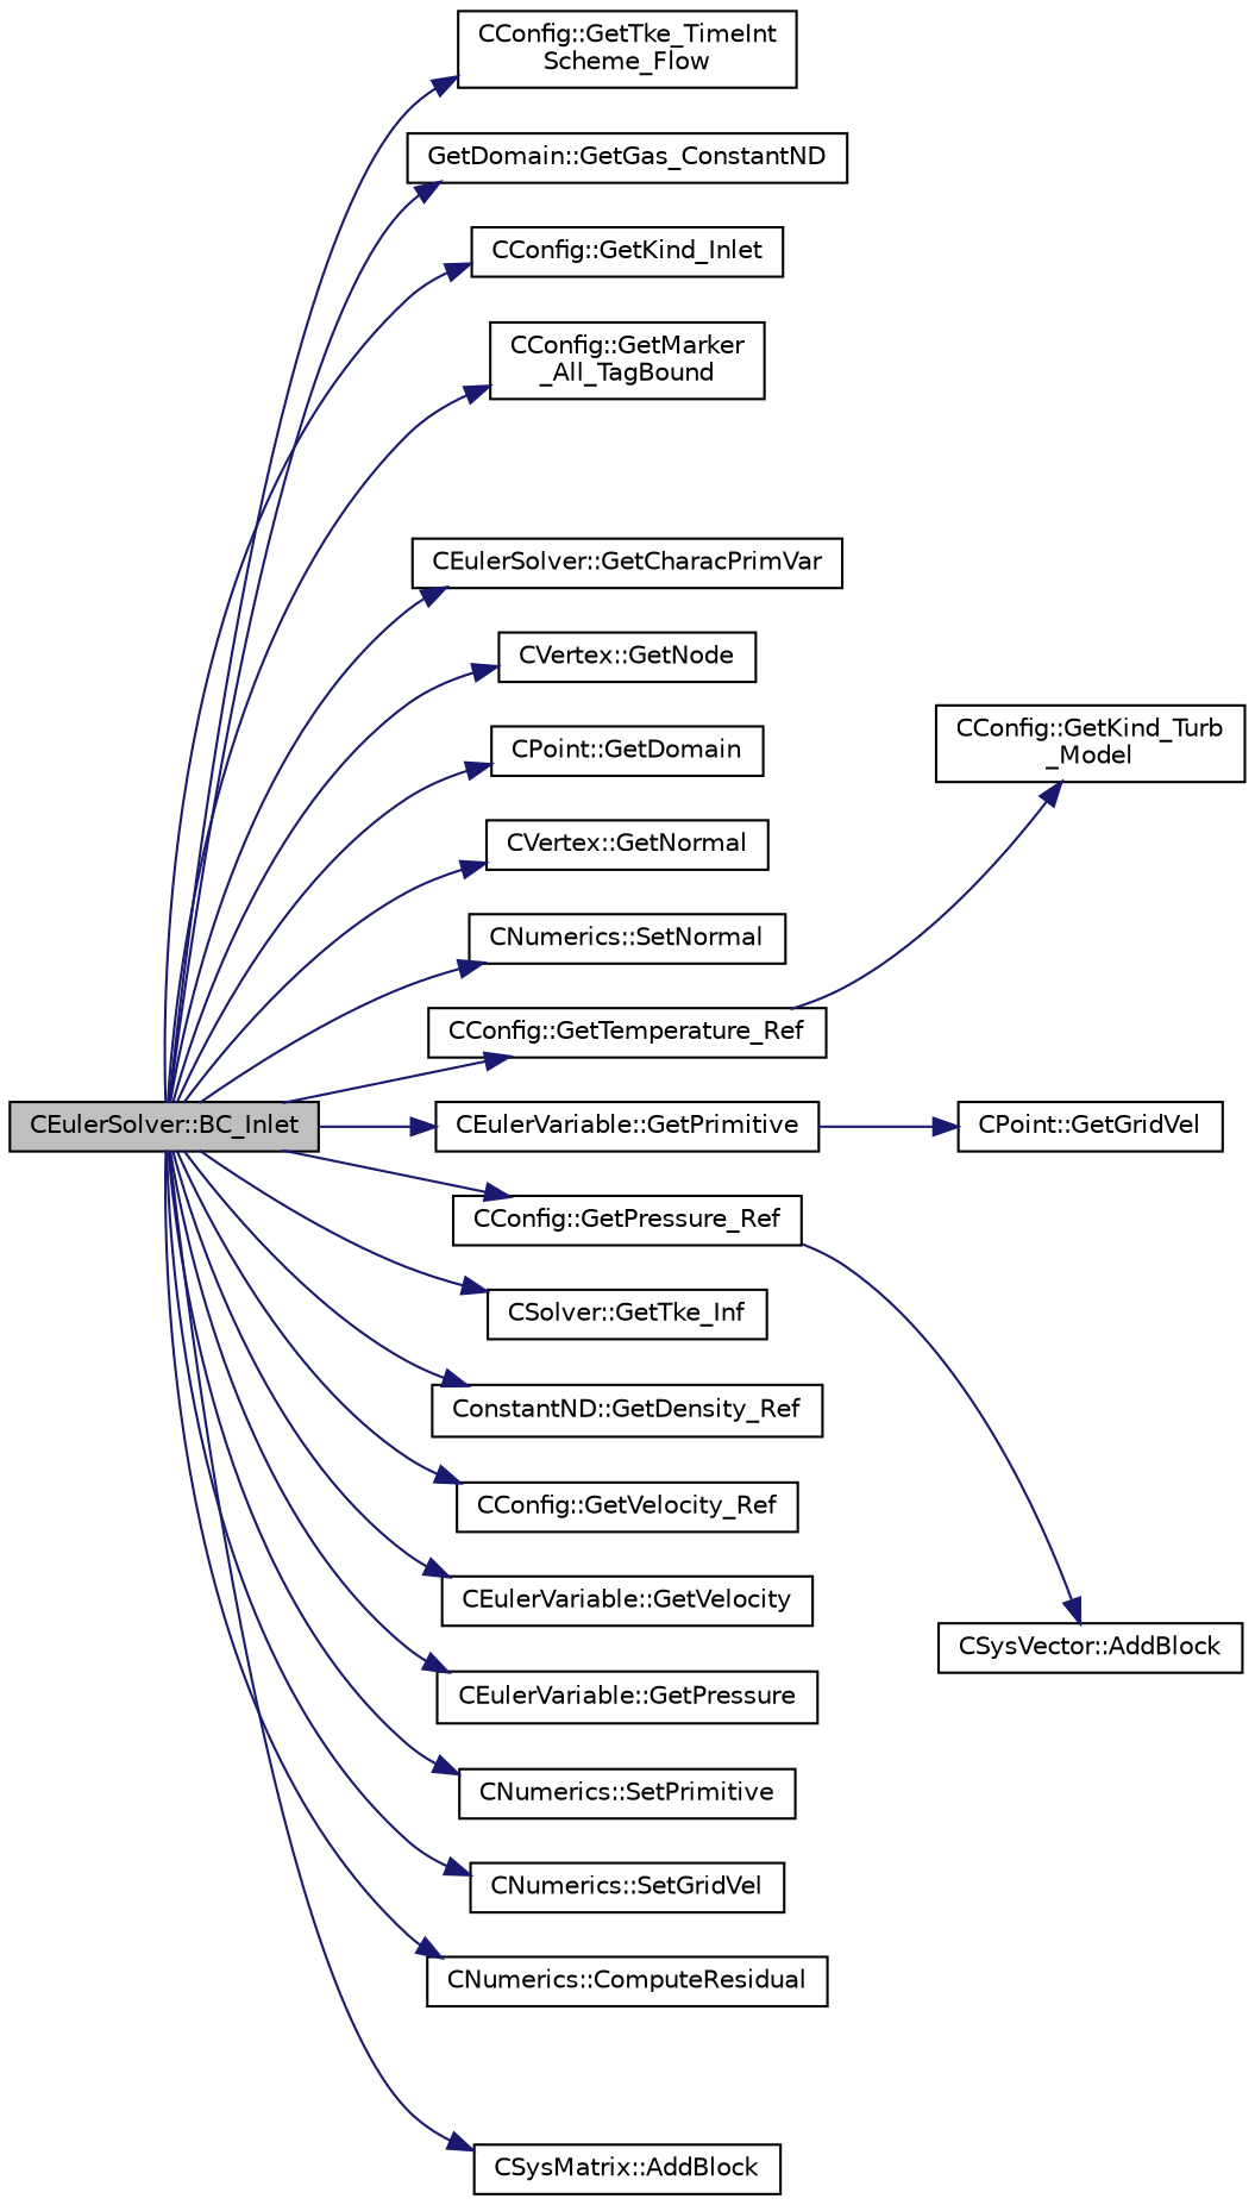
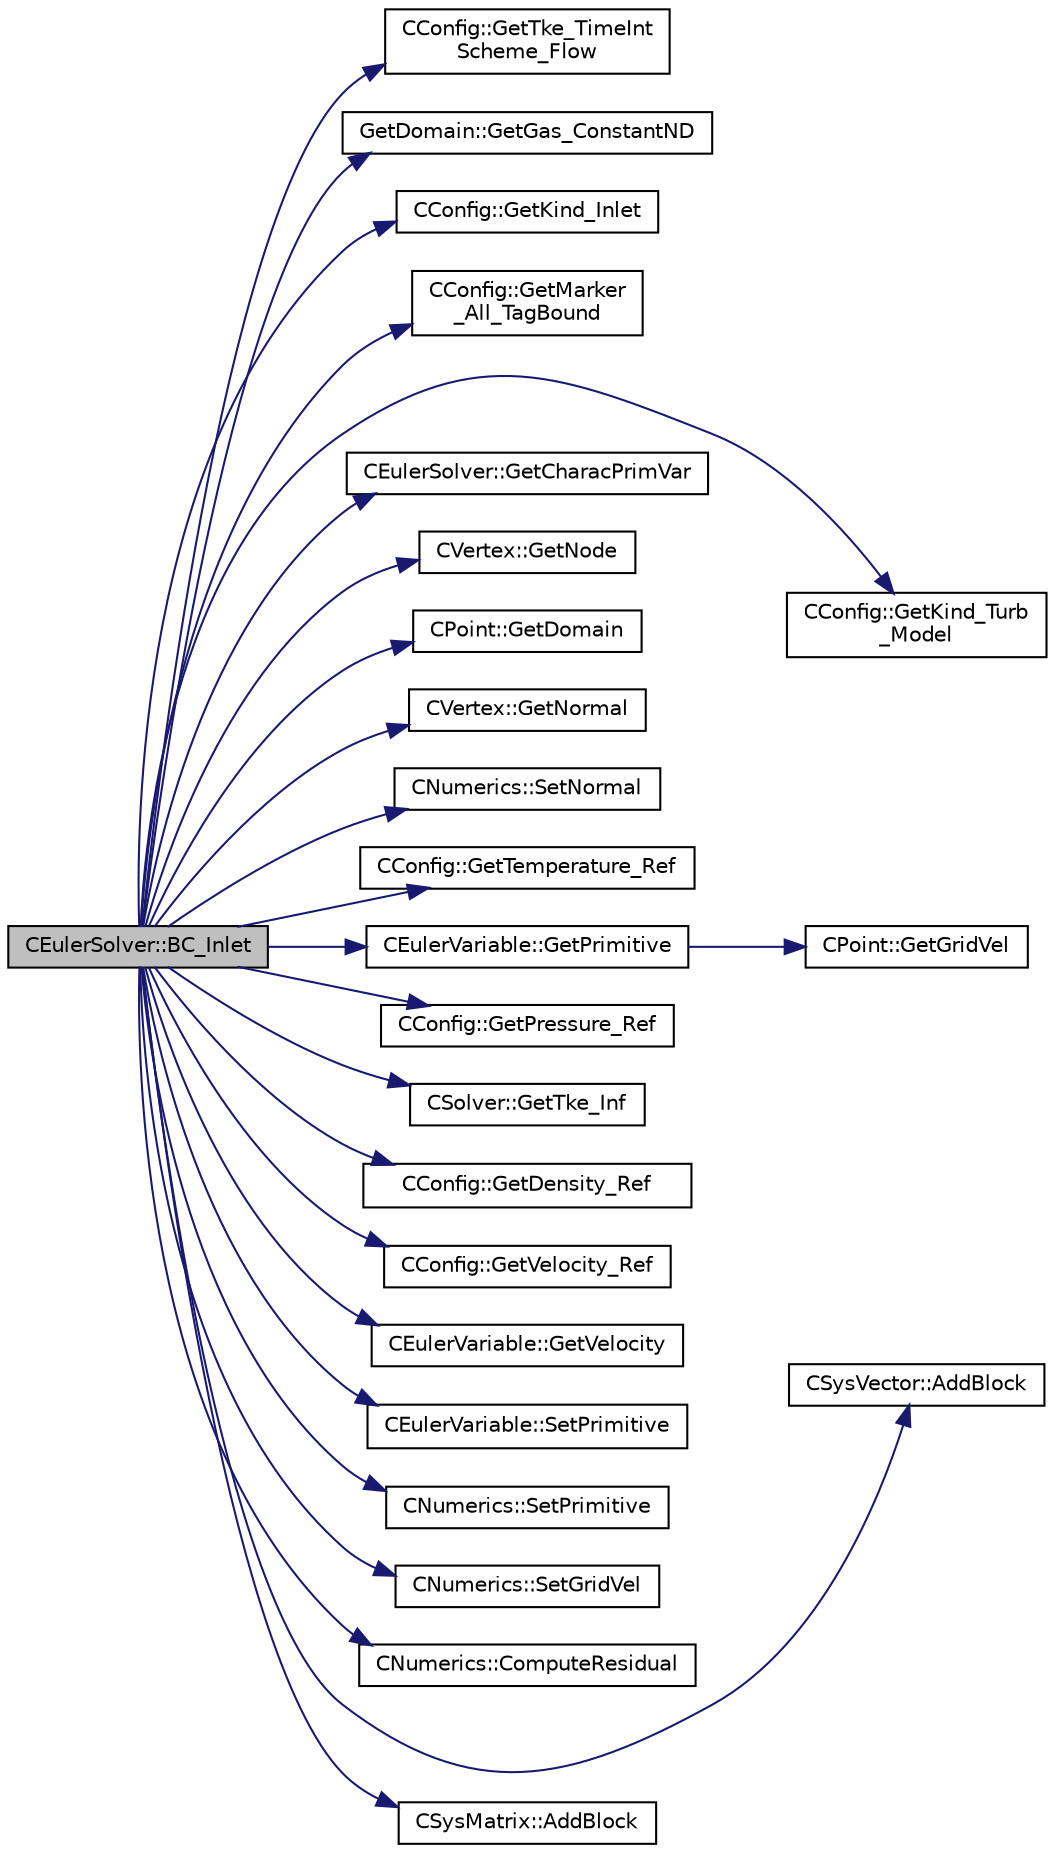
  digraph {
    rankdir=LR
    node [color=black fillcolor=white fontname=Helvetica fontsize=10 shape=record style=filled]
    edge [color=midnightblue fontname=Helvetica fontsize=10 labelfontname=Helvetica labelfontsize=10 style=solid]
    n1 [fillcolor=grey75 fontcolor=black height=0.2 label="CEulerSolver::BC_Inlet" width=0.4]
    n2 [height=0.2 label="CConfig::GetTke_TimeInt\lScheme_Flow" width=0.4]
    n3 [height=0.2 label="GetDomain::GetGas_ConstantND" width=0.4]
    n4 [height=0.2 label="CConfig::GetKind_Inlet" width=0.4]
    n5 [height=0.2 label="CConfig::GetMarker\l_All_TagBound" width=0.4]
    n6 [height=0.2 label="CConfig::GetKind_Turb\l_Model" width=0.4]
    n7 [height=0.2 label="CEulerSolver::GetCharacPrimVar" width=0.4]
    n8 [height=0.2 label="CVertex::GetNode" width=0.4]
    n9 [height=0.2 label="CPoint::GetDomain" width=0.4]
    n10 [height=0.2 label="CVertex::GetNormal" width=0.4]
    n11 [height=0.2 label="CNumerics::SetNormal" width=0.4]
    n12 [height=0.2 label="CEulerVariable::GetPrimitive" width=0.4]
    n13 [height=0.2 label="CConfig::GetPressure_Ref" width=0.4]
    n14 [height=0.2 label="CConfig::GetTemperature_Ref" width=0.4]
    n15 [height=0.2 label="CSolver::GetTke_Inf" width=0.4]
-   n16 [height=0.2 label="ConstantND::GetDensity_Ref" width=0.4]
+   n16 [height=0.2 label="CConfig::GetDensity_Ref" width=0.4]
    n17 [height=0.2 label="CConfig::GetVelocity_Ref" width=0.4]
    n18 [height=0.2 label="CEulerVariable::GetVelocity" width=0.4]
-   n19 [height=0.2 label="CEulerVariable::GetPressure" width=0.4]
+   n19 [height=0.2 label="CEulerVariable::SetPrimitive" width=0.4]
    n20 [height=0.2 label="CNumerics::SetPrimitive" width=0.4]
    n21 [height=0.2 label="CNumerics::SetGridVel" width=0.4]
    n22 [height=0.2 label="CNumerics::ComputeResidual" width=0.4]
    n23 [height=0.2 label="CSysVector::AddBlock" width=0.4]
    n24 [height=0.2 label="CSysMatrix::AddBlock" width=0.4]
    n25 [height=0.2 label="CPoint::GetGridVel" width=0.4]
    n1 -> n2
    n1 -> n3
    n1 -> n4
    n1 -> n5
-   n14 -> n6
+   n1 -> n6
    n1 -> n7
    n1 -> n8
    n1 -> n9
    n1 -> n10
    n1 -> n11
    n1 -> n12
    n1 -> n13
    n1 -> n14
    n1 -> n15
    n1 -> n16
    n1 -> n17
    n1 -> n18
    n1 -> n19
    n1 -> n20
    n1 -> n21
    n1 -> n22
-   n13 -> n23
+   n1 -> n23
    n1 -> n24
    n12 -> n25
  }
